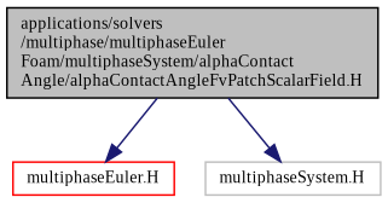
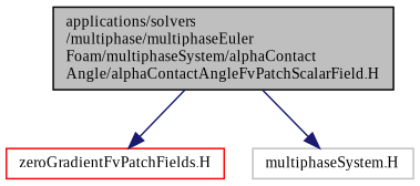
  digraph {
    fontname="Liberation Serif"
    node [fontname="Liberation Serif" fontsize=10 shape=record]
    edge [color=midnightblue fontname="Liberation Serif" fontsize=10 labelfontname=Helvetica labelfontsize=10 style=solid]
    n1 [color=black fillcolor=grey75 fontcolor=black height=0.2 label="applications/solvers\l/multiphase/multiphaseEuler\lFoam/multiphaseSystem/alphaContact\lAngle/alphaContactAngleFvPatchScalarField.H" style=filled width=0.4]
-   n2 [color=red height=0.2 label="multiphaseEuler.H" width=0.4]
+   n2 [color=red height=0.2 label="zeroGradientFvPatchFields.H" width=0.4]
    n3 [color=grey75 height=0.2 label="multiphaseSystem.H" width=0.4]
    n1 -> n2
    n1 -> n3
  }
